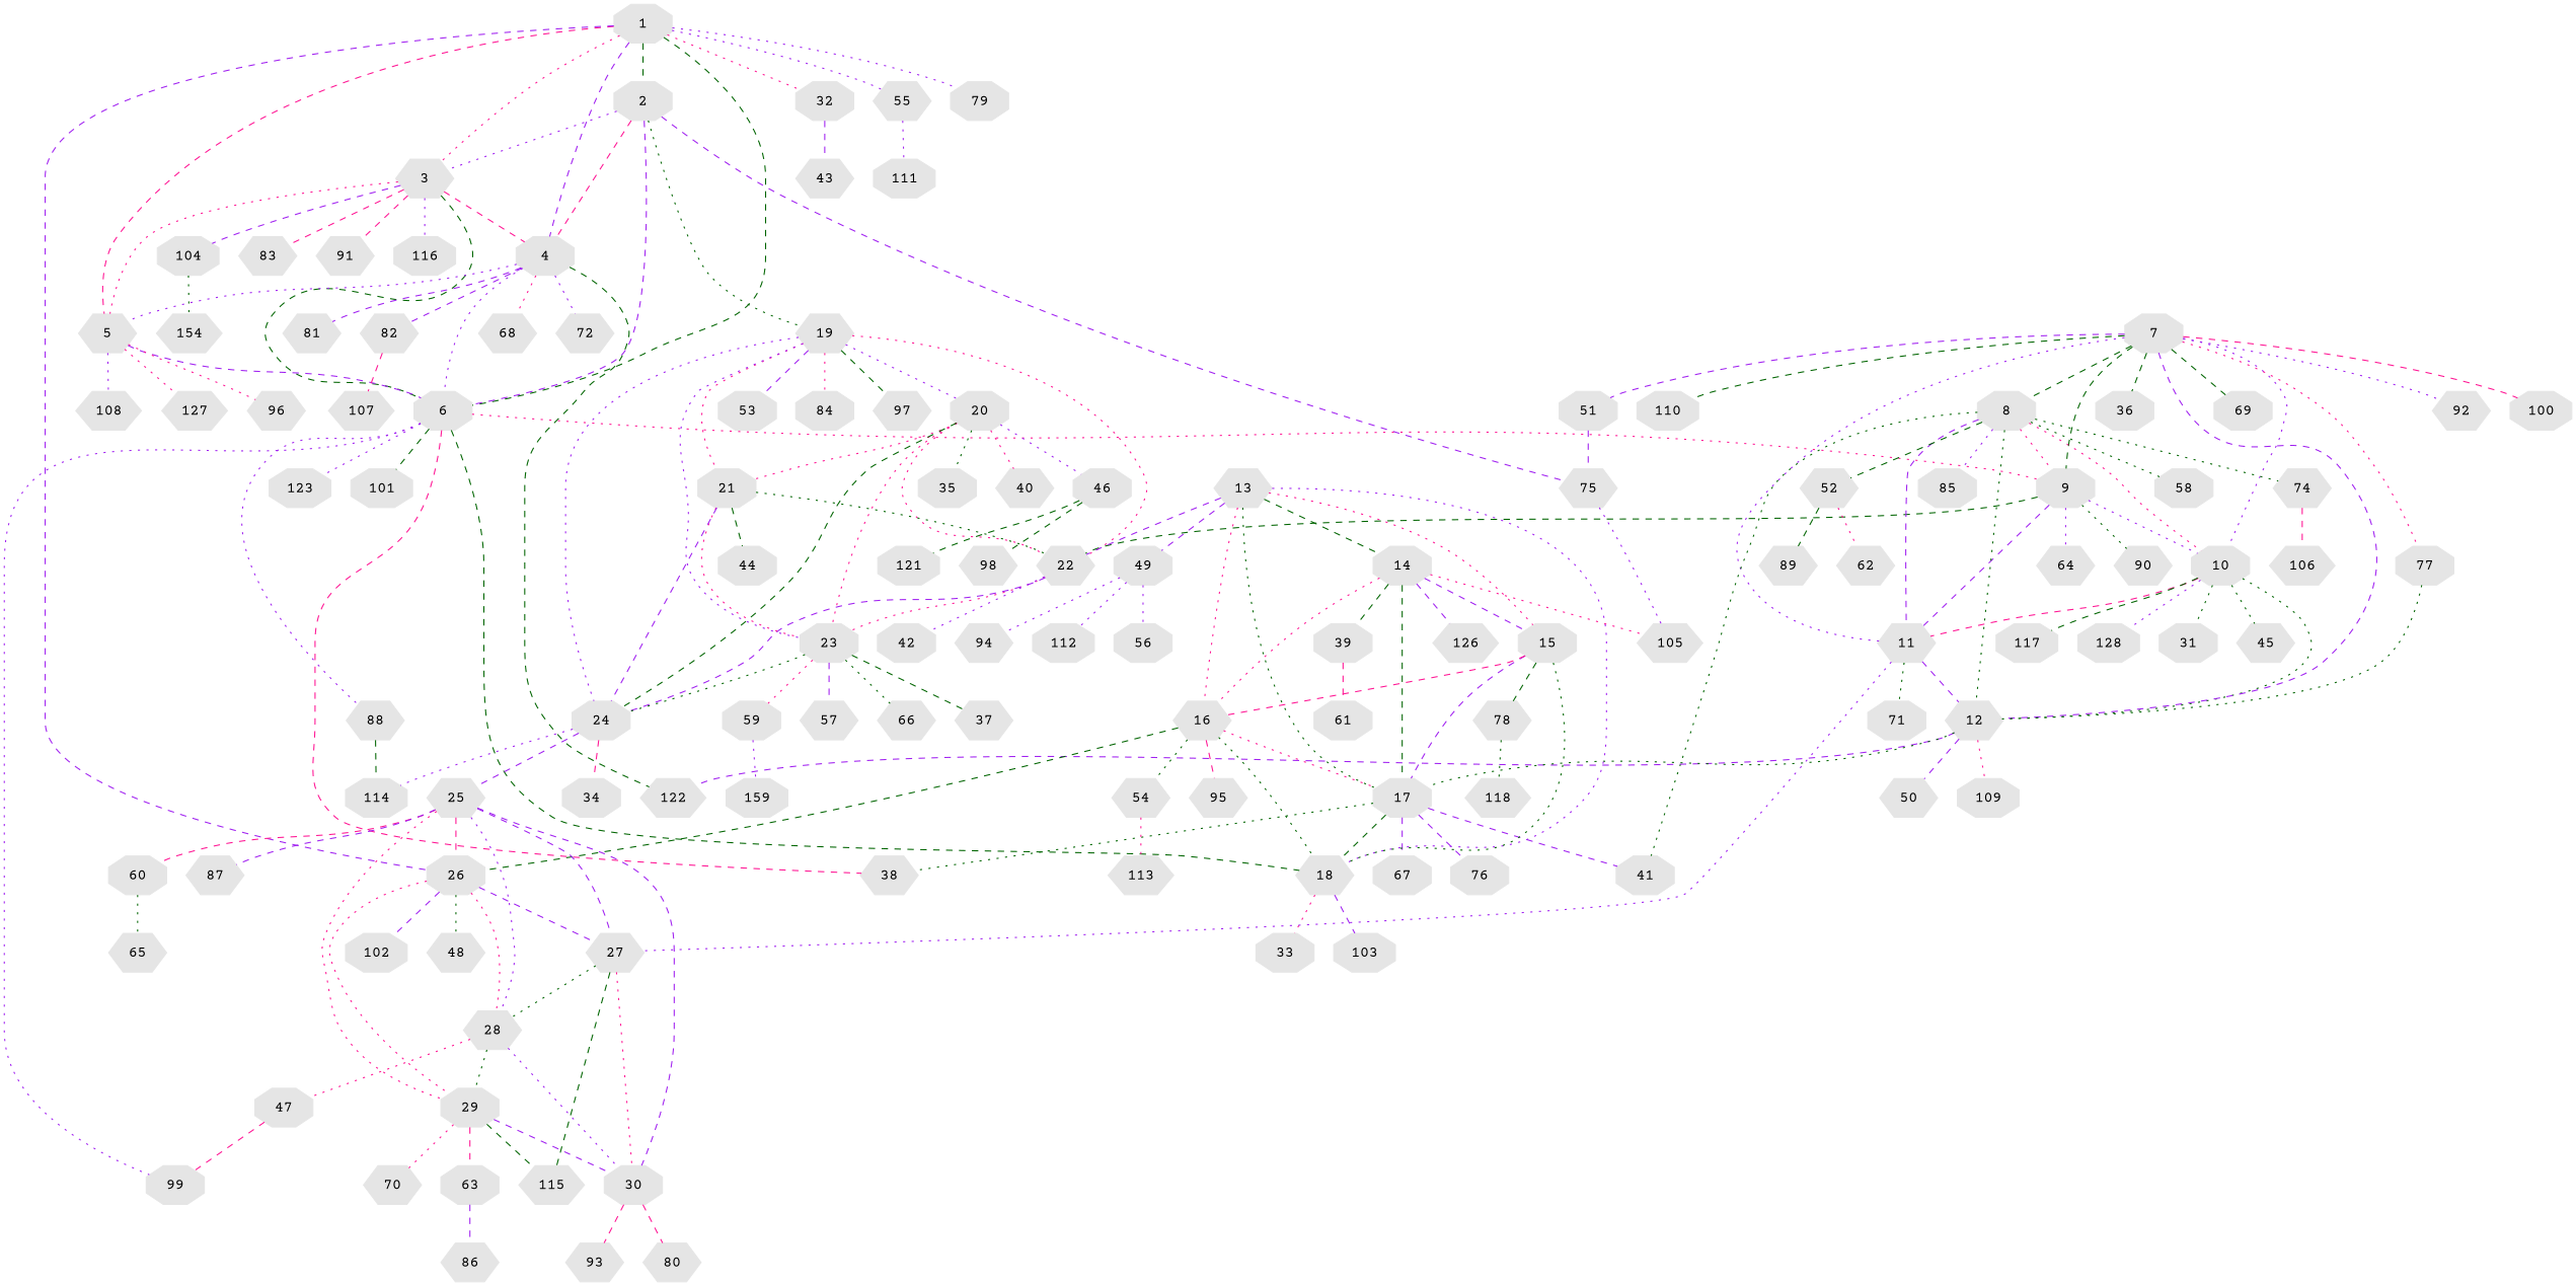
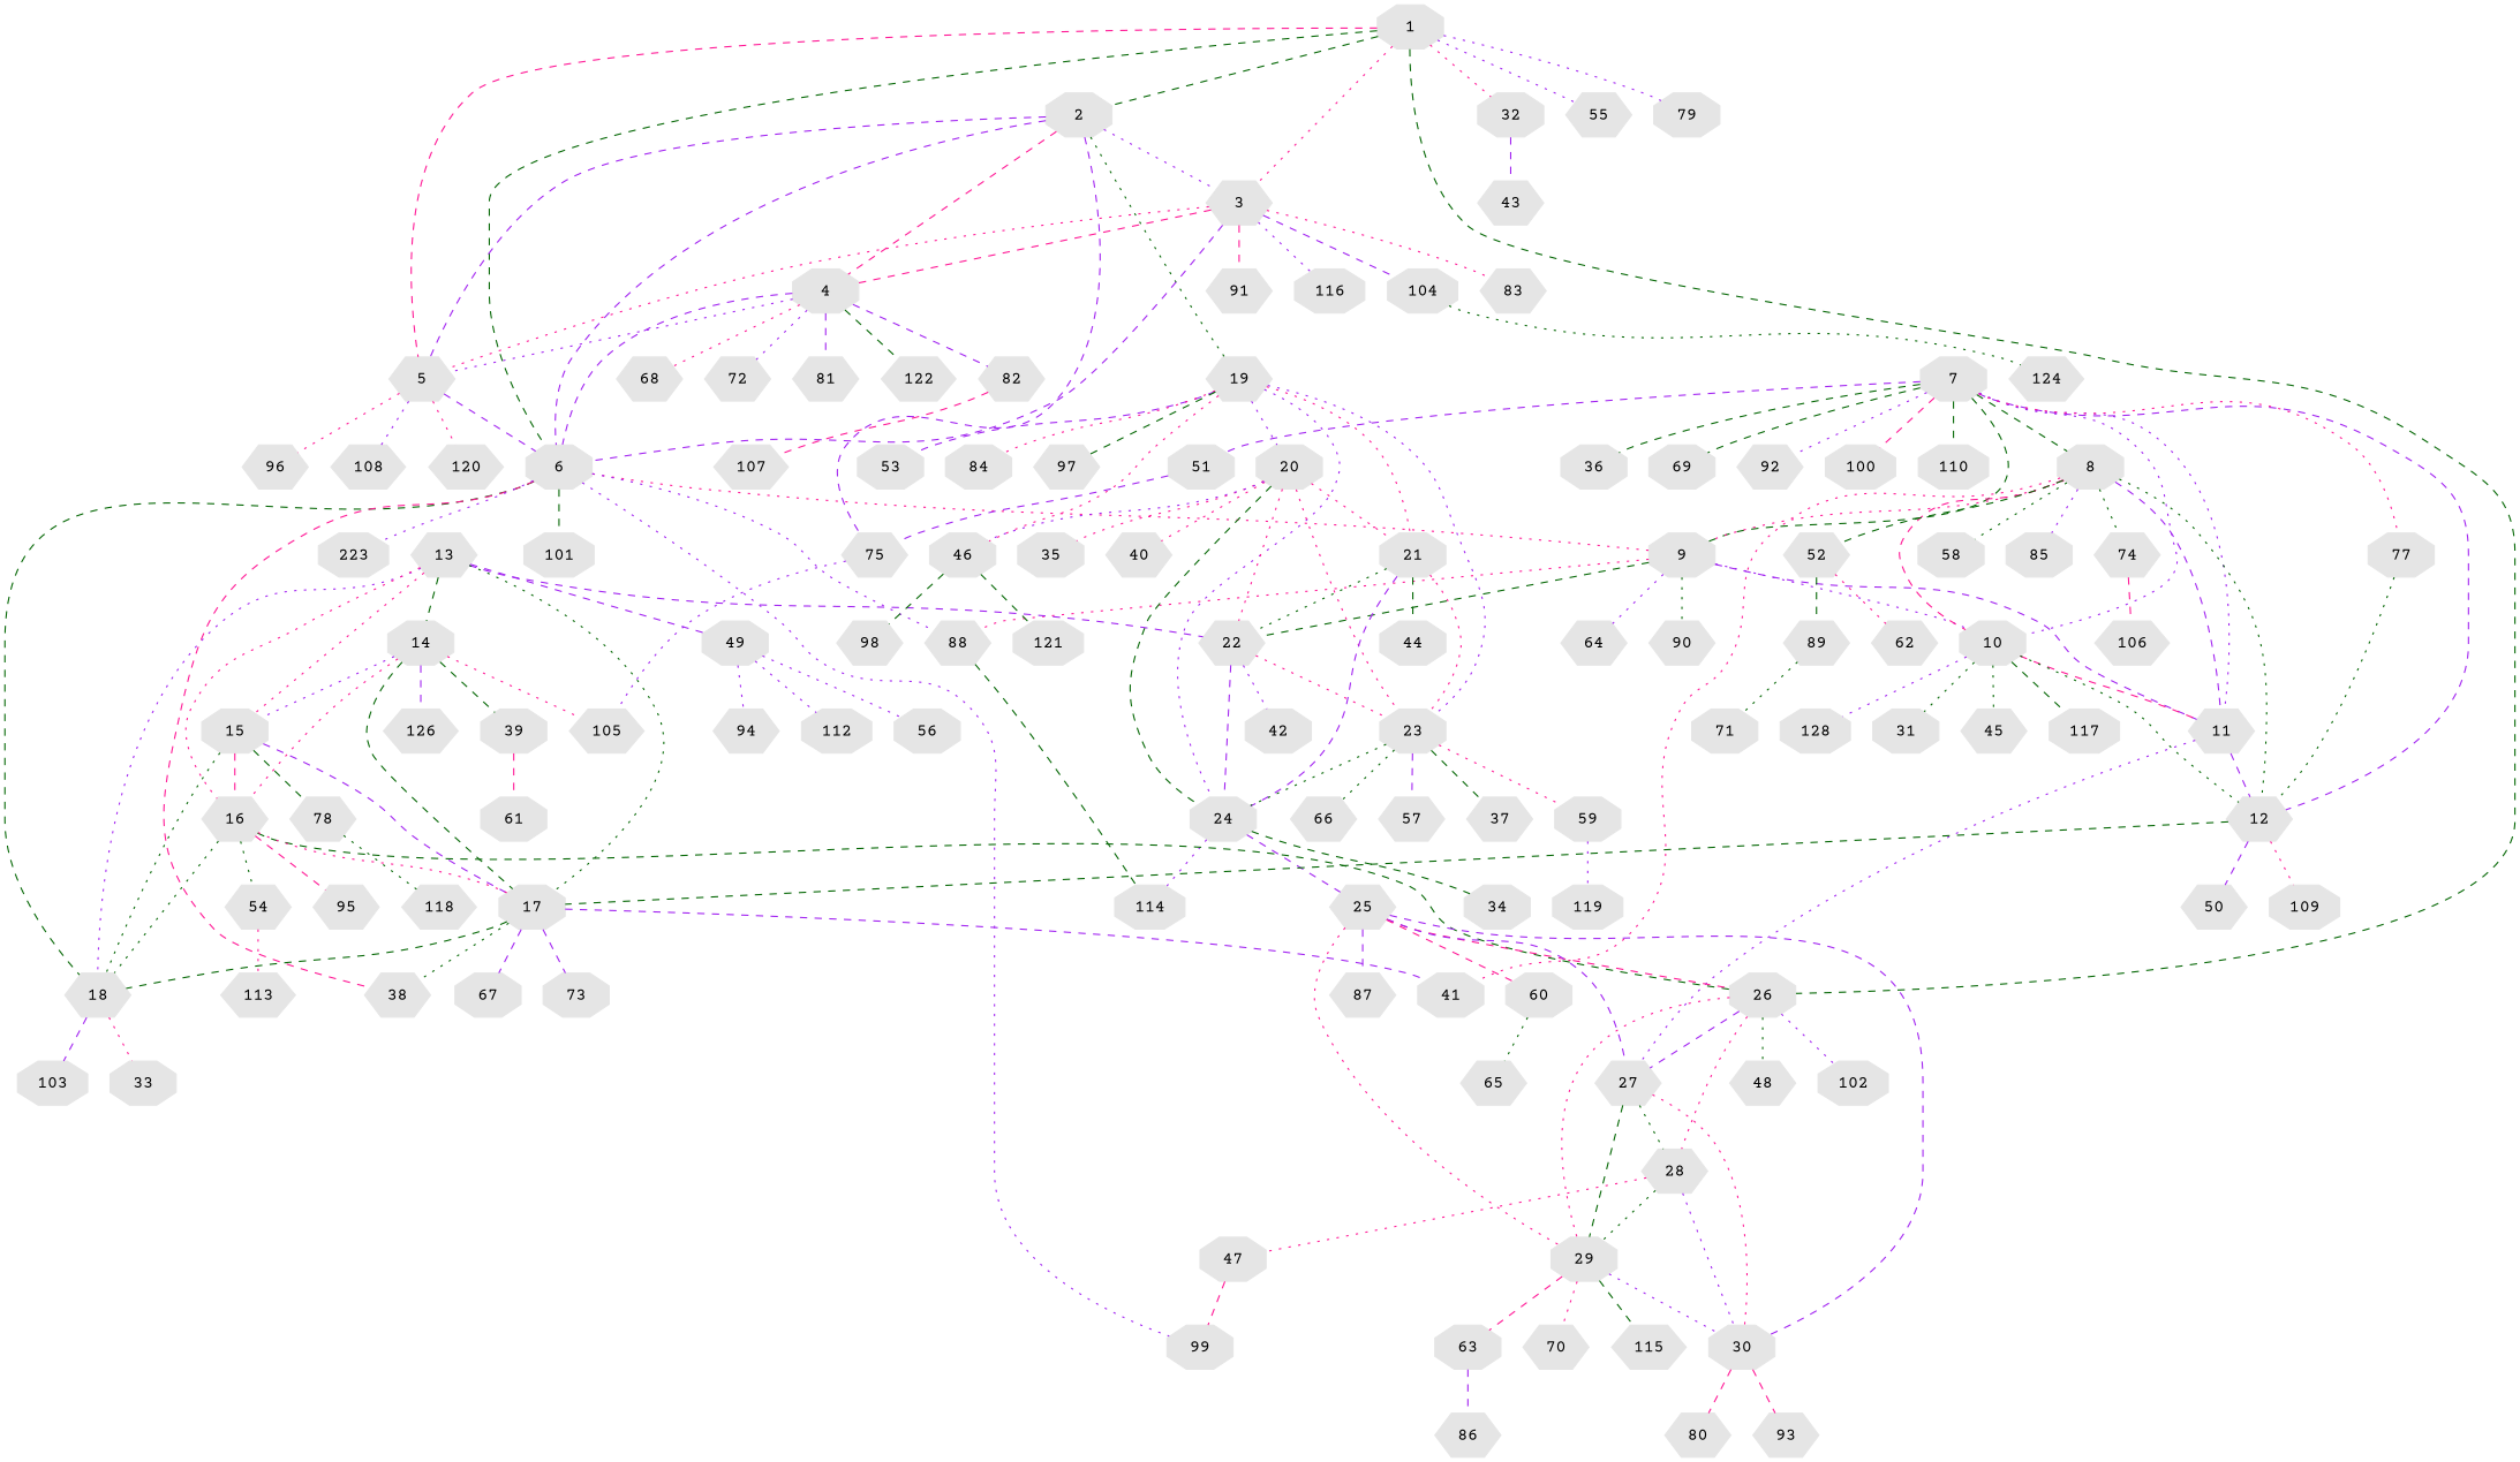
  graph {
    fontname="Courier Prime"
    node [color=gray90 fontname="Courier Prime" shape=octagon style=filled]
    edge [color=purple fontname="Courier Prime" style=dotted]
    1
    2
    3 [shape=hexagon]
    4
    5 [shape=hexagon]
    6
    26
    32
    55 [shape=hexagon]
    79
    19 [shape=hexagon]
    75 [shape=hexagon]
    83 [shape=hexagon]
    91 [shape=hexagon]
    104
    116
    68 [shape=hexagon]
    72 [shape=hexagon]
    81 [shape=hexagon]
    82 [shape=hexagon]
    122 [shape=hexagon]
    96 [shape=hexagon]
    108 [shape=hexagon]
-   120 [shape=hexagon label=127]
+   120 [shape=hexagon]
    9
    18 [shape=hexagon]
    38 [shape=hexagon]
    88 [shape=hexagon]
    99
    101
-   123
+   123 [label=223]
    27 [shape=hexagon]
    28 [shape=hexagon]
    29
    48 [shape=hexagon]
    102
    43 [shape=hexagon]
-   111
    22 [shape=hexagon]
    20
    21
    23
    24
    53
    84
    97 [shape=hexagon]
    105 [shape=hexagon]
-   124 [shape=hexagon label=154]
+   124 [shape=hexagon]
    107 [shape=hexagon]
    10
    11 [shape=hexagon]
    64 [shape=hexagon]
    90 [shape=hexagon]
    33
    103
    114
    7
    8
    12 [shape=hexagon]
    36
    51
    69
    77
    92 [shape=hexagon]
    100
    110
    41
    52 [shape=hexagon]
    58
    74 [shape=hexagon]
    85
    31
    45 [shape=hexagon]
    117
    128
    71
    17
    50 [shape=hexagon]
    109
    62 [shape=hexagon]
    89 [shape=hexagon]
    106 [shape=hexagon]
    42
    30
    67
-   76
+   76 [label=73]
    13 [shape=hexagon]
    14
    15
    16 [shape=hexagon]
    49
    39
    126 [shape=hexagon]
    78 [shape=hexagon]
    54 [shape=hexagon]
    95 [shape=hexagon]
    56
    94 [shape=hexagon]
    112
    61
    118 [shape=hexagon]
    113 [shape=hexagon]
    35
    40 [shape=hexagon]
    46
    44
    37 [shape=hexagon]
    57 [shape=hexagon]
    59
    66 [shape=hexagon]
    25 [shape=hexagon]
    34
    98 [shape=hexagon]
    121
-   119 [label=159]
+   119
    60
    87 [shape=hexagon]
    47
    63
    70 [shape=hexagon]
    115 [shape=hexagon]
    80 [shape=hexagon]
    93 [shape=hexagon]
    65 [shape=hexagon]
    86 [shape=hexagon]
    1 -- 2 [color=darkgreen style=dashed]
    1 -- 3 [color=deeppink]
-   1 -- 4 [style=dashed]
    1 -- 5 [color=deeppink style=dashed]
    1 -- 6 [color=darkgreen style=dashed]
-   1 -- 26 [style=dashed]
+   1 -- 26 [color=darkgreen style=dashed]
    1 -- 32 [color=deeppink]
    1 -- 55
    1 -- 79
    2 -- 3
    2 -- 4 [color=deeppink style=dashed]
+   2 -- 5 [style=dashed]
    2 -- 6 [style=dashed]
    2 -- 19 [color=darkgreen]
    2 -- 75 [style=dashed]
    3 -- 4 [color=deeppink style=dashed]
    3 -- 5 [color=deeppink]
-   3 -- 6 [color=darkgreen style=dashed]
-   3 -- 83 [color=deeppink style=dashed]
+   3 -- 6 [style=dashed]
+   3 -- 83 [color=deeppink]
    3 -- 91 [color=deeppink style=dashed]
    3 -- 104 [style=dashed]
    3 -- 116
    4 -- 5
-   4 -- 6
+   4 -- 6 [style=dashed]
    4 -- 68 [color=deeppink]
    4 -- 72
    4 -- 81 [style=dashed]
    4 -- 82 [style=dashed]
    4 -- 122 [color=darkgreen style=dashed]
    5 -- 6 [style=dashed]
    5 -- 96 [color=deeppink]
    5 -- 108
    5 -- 120 [color=deeppink]
    6 -- 9 [color=deeppink]
    6 -- 18 [color=darkgreen style=dashed]
    6 -- 38 [color=deeppink style=dashed]
    6 -- 88
    6 -- 99
    6 -- 101 [color=darkgreen style=dashed]
    6 -- 123
    26 -- 27 [style=dashed]
    26 -- 28 [color=deeppink]
    26 -- 29 [color=deeppink]
    26 -- 48 [color=darkgreen]
-   26 -- 102 [style=dashed]
+   26 -- 102
    32 -- 43 [style=dashed]
-   55 -- 111
-   19 -- 22 [color=deeppink]
+   19 -- 46 [color=deeppink]
    19 -- 20
    19 -- 21 [color=deeppink]
    19 -- 23
    19 -- 24
    19 -- 53 [style=dashed]
    19 -- 84 [color=deeppink]
    19 -- 97 [color=darkgreen style=dashed]
    75 -- 105
    104 -- 124 [color=darkgreen]
    82 -- 107 [color=deeppink style=dashed]
+   9 -- 88 [color=deeppink]
    9 -- 22 [color=darkgreen style=dashed]
    9 -- 10
    9 -- 11 [style=dashed]
    9 -- 64
    9 -- 90 [color=darkgreen]
    18 -- 33 [color=deeppink]
    18 -- 103 [style=dashed]
    88 -- 114 [color=darkgreen style=dashed]
    27 -- 28 [color=darkgreen]
-   27 -- 115 [color=darkgreen style=dashed]
+   27 -- 29 [color=darkgreen style=dashed]
    27 -- 30 [color=deeppink]
    28 -- 29 [color=darkgreen]
    28 -- 30
    28 -- 47 [color=deeppink]
-   29 -- 30 [style=dashed]
+   29 -- 30
    29 -- 63 [color=deeppink style=dashed]
    29 -- 70 [color=deeppink]
    29 -- 115 [color=darkgreen style=dashed]
    22 -- 23 [color=deeppink]
    22 -- 24 [style=dashed]
    22 -- 42
    20 -- 22 [color=deeppink]
    20 -- 21 [color=deeppink]
    20 -- 23 [color=deeppink]
    20 -- 24 [color=darkgreen style=dashed]
-   20 -- 35 [color=darkgreen]
+   20 -- 35 [color=deeppink]
    20 -- 40 [color=deeppink]
    20 -- 46
    21 -- 22 [color=darkgreen]
    21 -- 23 [color=deeppink]
    21 -- 24 [style=dashed]
    21 -- 44 [color=darkgreen style=dashed]
    23 -- 24 [color=darkgreen]
    23 -- 37 [color=darkgreen style=dashed]
    23 -- 57 [style=dashed]
    23 -- 59 [color=deeppink]
    23 -- 66 [color=darkgreen]
    24 -- 114
    24 -- 25 [style=dashed]
-   24 -- 34 [color=deeppink style=dashed]
+   24 -- 34 [color=darkgreen style=dashed]
    10 -- 11 [color=deeppink style=dashed]
    10 -- 12 [color=darkgreen]
    10 -- 31 [color=darkgreen]
    10 -- 45 [color=darkgreen]
    10 -- 117 [color=darkgreen style=dashed]
    10 -- 128
    11 -- 27
    11 -- 12 [style=dashed]
-   11 -- 71 [color=darkgreen]
+   89 -- 71 [color=darkgreen]
    7 -- 9 [color=darkgreen style=dashed]
    7 -- 10
    7 -- 11
    7 -- 8 [color=darkgreen style=dashed]
    7 -- 12 [style=dashed]
    7 -- 36 [color=darkgreen style=dashed]
    7 -- 51 [style=dashed]
    7 -- 69 [color=darkgreen style=dashed]
    7 -- 77 [color=deeppink]
    7 -- 92
    7 -- 100 [color=deeppink style=dashed]
    7 -- 110 [color=darkgreen style=dashed]
    8 -- 9 [color=deeppink]
-   8 -- 10 [color=deeppink]
+   8 -- 10 [color=deeppink style=dashed]
    8 -- 11 [style=dashed]
    8 -- 12 [color=darkgreen]
-   8 -- 41 [color=darkgreen]
+   8 -- 41 [color=deeppink]
    8 -- 52 [color=darkgreen style=dashed]
    8 -- 58 [color=darkgreen]
    8 -- 74 [color=darkgreen]
    8 -- 85
-   12 -- 122 [style=dashed]
-   12 -- 17 [color=darkgreen]
+   12 -- 17 [color=darkgreen style=dashed]
    12 -- 50 [style=dashed]
    12 -- 109 [color=deeppink]
    51 -- 75 [style=dashed]
    77 -- 12 [color=darkgreen]
    52 -- 62 [color=deeppink]
    52 -- 89 [color=darkgreen style=dashed]
    74 -- 106 [color=deeppink style=dashed]
    17 -- 18 [color=darkgreen style=dashed]
    17 -- 38 [color=darkgreen]
    17 -- 41 [style=dashed]
    17 -- 67 [style=dashed]
    17 -- 76 [style=dashed]
    30 -- 80 [color=deeppink style=dashed]
    30 -- 93 [color=deeppink style=dashed]
    13 -- 18
    13 -- 22 [style=dashed]
    13 -- 17 [color=darkgreen]
    13 -- 14 [color=darkgreen style=dashed]
    13 -- 15 [color=deeppink]
    13 -- 16 [color=deeppink]
    13 -- 49 [style=dashed]
    14 -- 105 [color=deeppink]
    14 -- 17 [color=darkgreen style=dashed]
-   14 -- 15 [style=dashed]
+   14 -- 15
    14 -- 16 [color=deeppink]
    14 -- 39 [color=darkgreen style=dashed]
    14 -- 126 [style=dashed]
    15 -- 18 [color=darkgreen]
    15 -- 17 [style=dashed]
    15 -- 16 [color=deeppink style=dashed]
    15 -- 78 [color=darkgreen style=dashed]
    16 -- 26 [color=darkgreen style=dashed]
    16 -- 18 [color=darkgreen]
    16 -- 17 [color=deeppink]
    16 -- 54 [color=darkgreen]
    16 -- 95 [color=deeppink style=dashed]
    49 -- 56
    49 -- 94
    49 -- 112
    39 -- 61 [color=deeppink style=dashed]
    78 -- 118 [color=darkgreen]
    54 -- 113 [color=deeppink]
    46 -- 98 [color=darkgreen style=dashed]
    46 -- 121 [color=darkgreen style=dashed]
    59 -- 119
    25 -- 26 [color=deeppink style=dashed]
    25 -- 27 [style=dashed]
-   25 -- 28
    25 -- 29 [color=deeppink]
    25 -- 30 [style=dashed]
    25 -- 60 [color=deeppink style=dashed]
    25 -- 87 [style=dashed]
    60 -- 65 [color=darkgreen]
    47 -- 99 [color=deeppink style=dashed]
    63 -- 86 [style=dashed]
  }
